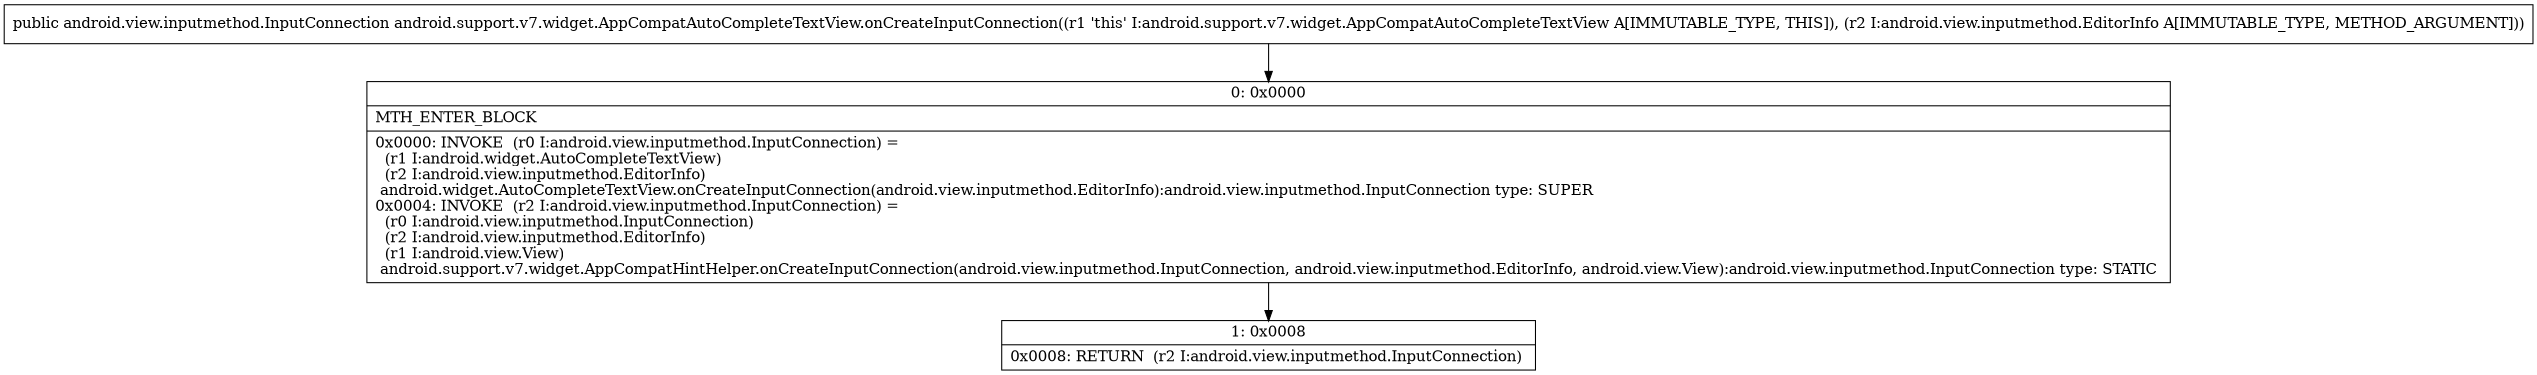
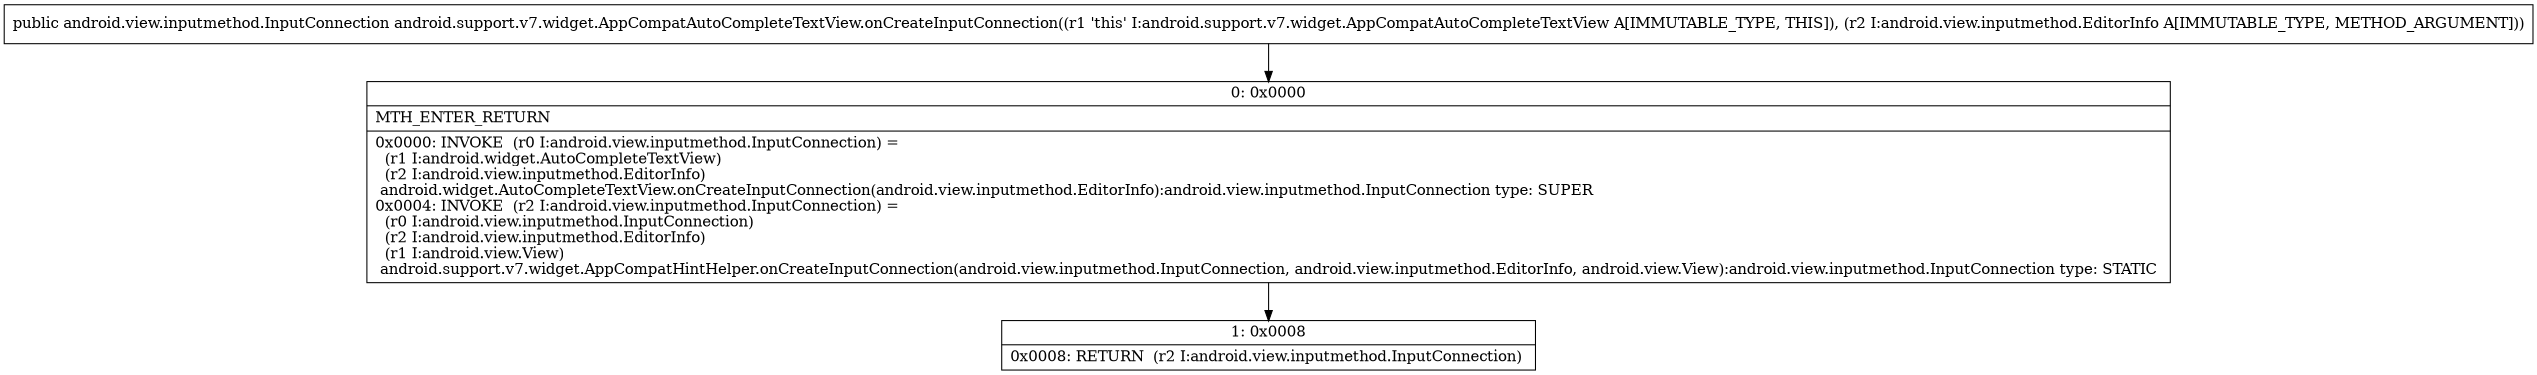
  digraph {
    node [shape=record]
-   n1 [label="{0\:\ 0x0000|MTH_ENTER_BLOCK\l|0x0000: INVOKE  (r0 I:android.view.inputmethod.InputConnection) = \l  (r1 I:android.widget.AutoCompleteTextView)\l  (r2 I:android.view.inputmethod.EditorInfo)\l android.widget.AutoCompleteTextView.onCreateInputConnection(android.view.inputmethod.EditorInfo):android.view.inputmethod.InputConnection type: SUPER \l0x0004: INVOKE  (r2 I:android.view.inputmethod.InputConnection) = \l  (r0 I:android.view.inputmethod.InputConnection)\l  (r2 I:android.view.inputmethod.EditorInfo)\l  (r1 I:android.view.View)\l android.support.v7.widget.AppCompatHintHelper.onCreateInputConnection(android.view.inputmethod.InputConnection, android.view.inputmethod.EditorInfo, android.view.View):android.view.inputmethod.InputConnection type: STATIC \l}"]
+   n1 [label="{0\:\ 0x0000|MTH_ENTER_RETURN\l|0x0000: INVOKE  (r0 I:android.view.inputmethod.InputConnection) = \l  (r1 I:android.widget.AutoCompleteTextView)\l  (r2 I:android.view.inputmethod.EditorInfo)\l android.widget.AutoCompleteTextView.onCreateInputConnection(android.view.inputmethod.EditorInfo):android.view.inputmethod.InputConnection type: SUPER \l0x0004: INVOKE  (r2 I:android.view.inputmethod.InputConnection) = \l  (r0 I:android.view.inputmethod.InputConnection)\l  (r2 I:android.view.inputmethod.EditorInfo)\l  (r1 I:android.view.View)\l android.support.v7.widget.AppCompatHintHelper.onCreateInputConnection(android.view.inputmethod.InputConnection, android.view.inputmethod.EditorInfo, android.view.View):android.view.inputmethod.InputConnection type: STATIC \l}"]
    n2 [label="{1\:\ 0x0008|0x0008: RETURN  (r2 I:android.view.inputmethod.InputConnection) \l}"]
    n3 [label="{public android.view.inputmethod.InputConnection android.support.v7.widget.AppCompatAutoCompleteTextView.onCreateInputConnection((r1 'this' I:android.support.v7.widget.AppCompatAutoCompleteTextView A[IMMUTABLE_TYPE, THIS]), (r2 I:android.view.inputmethod.EditorInfo A[IMMUTABLE_TYPE, METHOD_ARGUMENT])) }"]
    n1 -> n2
    n3 -> n1
  }
